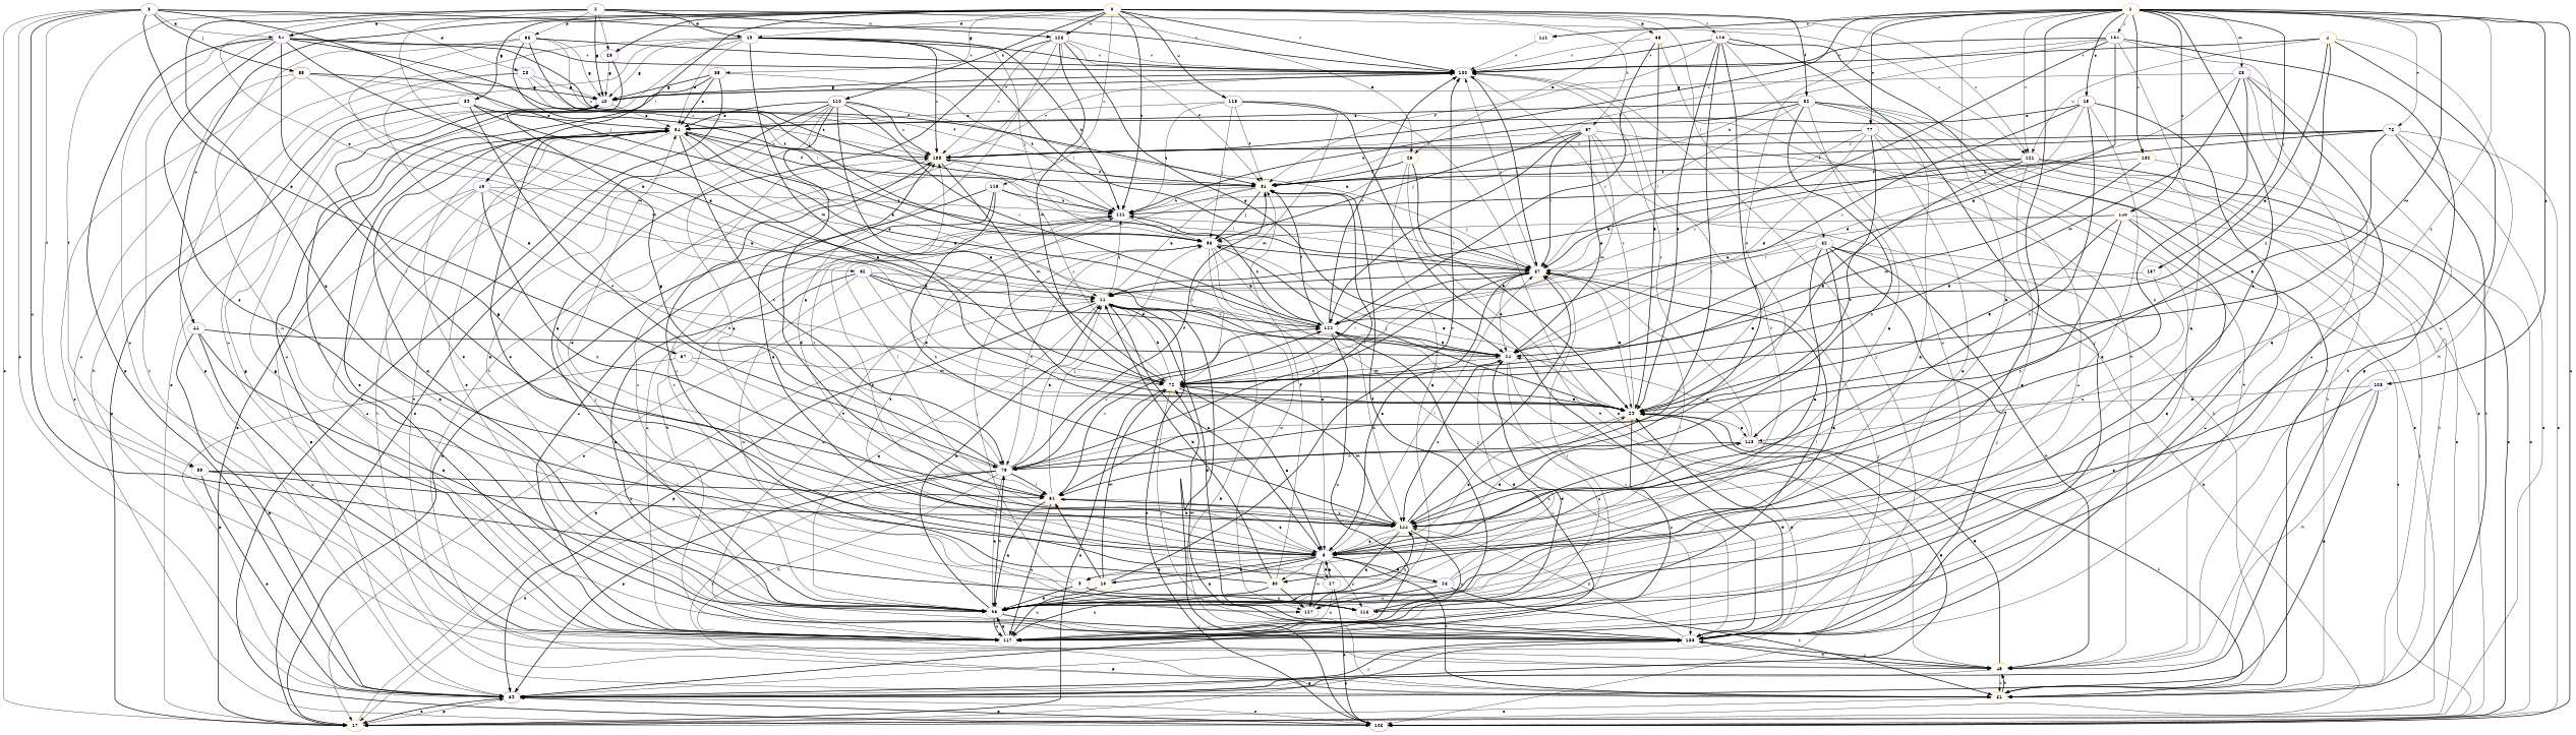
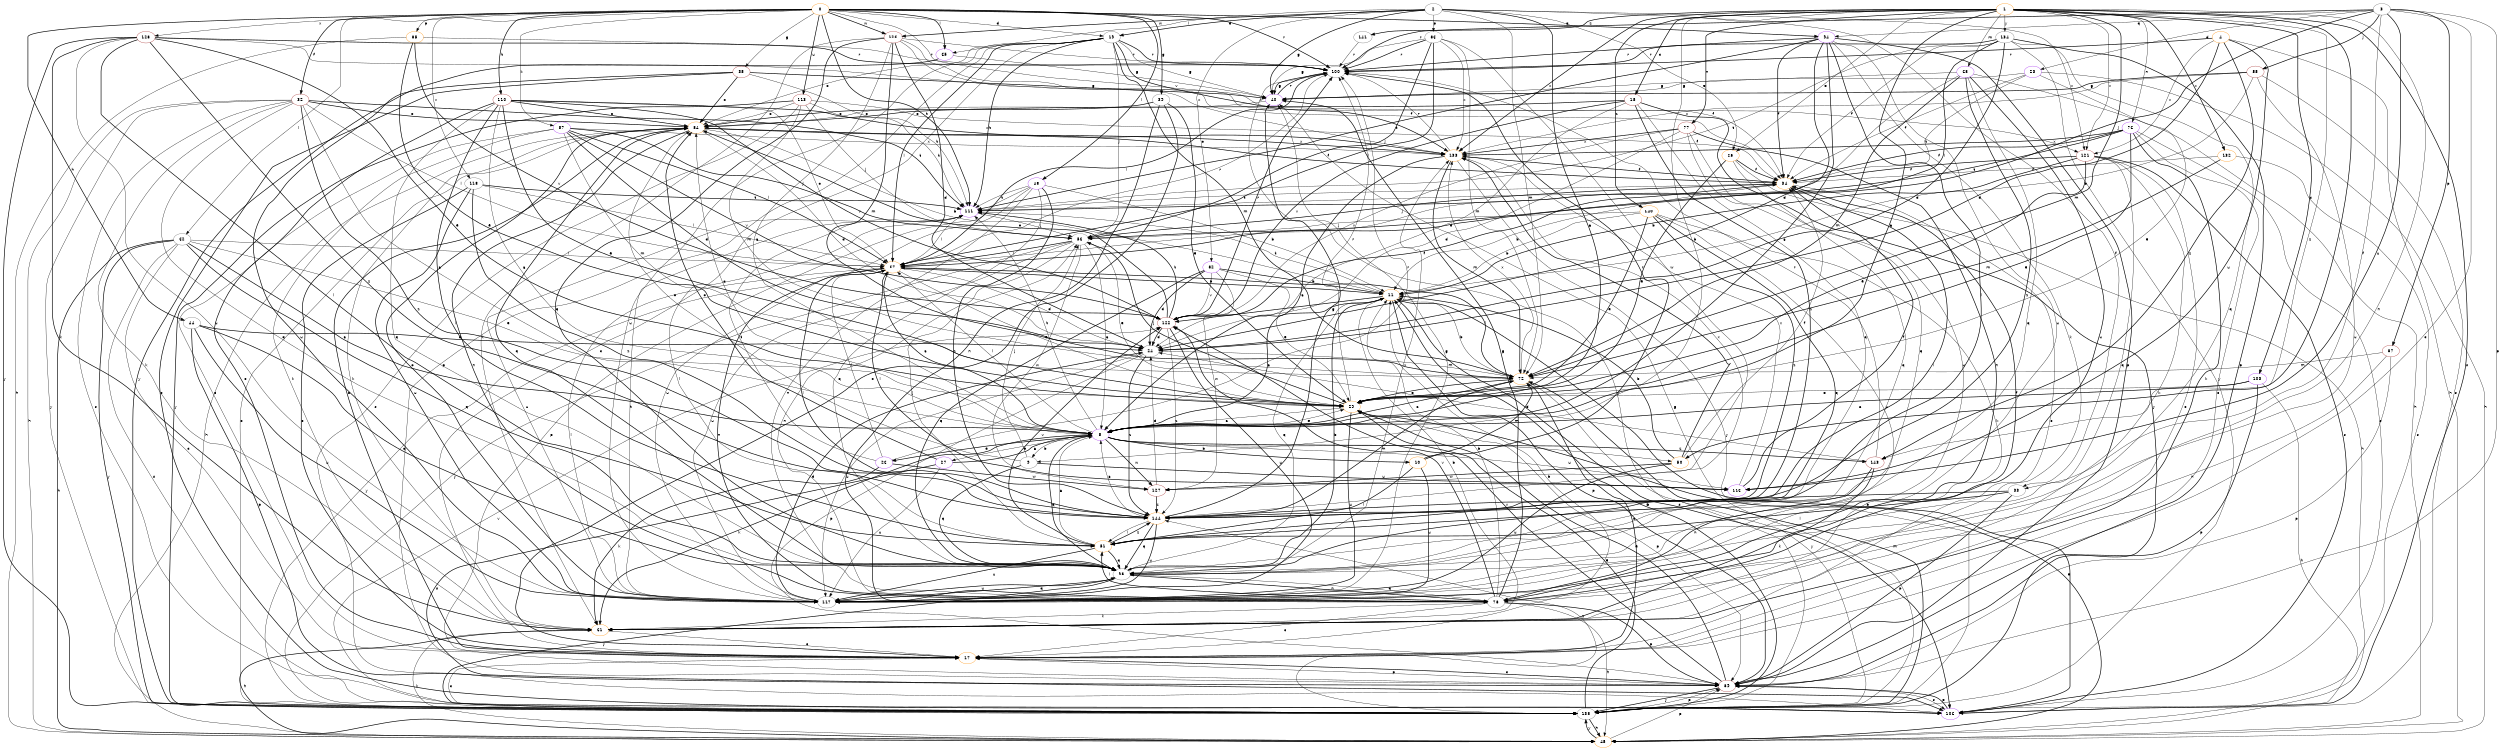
  strict digraph {
    fontname="DejaVu Sans"
    node [color=darkorange fontname="DejaVu Sans"]
    edge [fontname="DejaVu Sans" style=bold]
    19 [color=gray40]
    0
    32 [color=brown]
    35 [color=brown]
    39 [color=gray40]
    44 [color=gray40]
    48 [color=purple]
    57 [color=purple]
    62 [color=gray40]
    65 [color=purple]
    85
    94 [color=purple]
    100 [color=gray40]
    110 [color=brown]
    111 [color=purple]
    113 [color=brown]
    118 [color=gray40]
    121 [color=brown]
    126 [color=brown]
    128 [color=brown]
    72
    133
    40 [color=purple]
    17
    56 [color=gray40]
    89 [color=brown]
    67
    84
    117 [color=gray40]
    5 [color=purple]
    106 [color=purple]
    45
    61
    95 [color=gray40]
    138 [color=gray40]
    144
    78 [color=gray40]
    29
    24 [color=gray40]
    11
    122 [color=brown]
    51
    34
    1
    9 [color=gray40]
    15 [color=brown]
    25
    50
    68 [color=purple]
    76 [color=purple]
    77 [color=brown]
    103 [color=purple]
    132
    134 [color=gray40]
-   137 [color=gray40]
    140
    141 [color=gray40]
    143 [color=brown]
    116 [color=purple]
    10
    26 [color=purple]
    27 [color=purple]
    127 [color=brown]
    2 [color=gray40]
    33 [color=gray40]
    82 [color=purple]
    86 [color=gray40]
    3 [color=gray40]
    23 [color=purple]
    55 [color=brown]
    87 [color=brown]
    4
    19 -> 100 [label=r]
    19 -> 111 [label=t]
    19 -> 72 [label=m]
    19 -> 133 [label=x]
    19 -> 40 [label=g style=solid]
    19 -> 17 [label=c style=solid]
    19 -> 56 [label=j style=solid]
    19 -> 89 [label=p style=solid]
    19 -> 67 [label=l]
    19 -> 84 [label=o style=solid]
    19 -> 117 [label=u style=solid]
    0 -> 19 [label=d style=solid]
    0 -> 32 [label=f]
    0 -> 35 [label=g style=solid]
    0 -> 39 [label=g]
    0 -> 44 [label=h]
    0 -> 48 [label=i]
    0 -> 57 [label=k style=solid]
    0 -> 62 [label=l style=solid]
    0 -> 65 [label=l]
    0 -> 85 [label=p style=solid]
    0 -> 94 [label=q]
    0 -> 100 [label=r]
    0 -> 110 [label=t]
    0 -> 111 [label=t]
    0 -> 113 [label=u]
    0 -> 118 [label=v style=solid]
    0 -> 121 [label=v style=solid]
    0 -> 126 [label=w]
    0 -> 128 [label=x style=solid]
    32 -> 111 [label=t]
    32 -> 67 [label=l style=solid]
    32 -> 84 [label=o]
    32 -> 5 [label=a style=solid]
    32 -> 106 [label=s style=solid]
    32 -> 45 [label=h style=solid]
    32 -> 61 [label=k style=solid]
    32 -> 95 [label=q style=solid]
    32 -> 138 [label=y style=solid]
    32 -> 144 [label=z]
    35 -> 111 [label=t style=solid]
    35 -> 40 [label=g]
    35 -> 84 [label=o]
    35 -> 117 [label=u]
    35 -> 106 [label=s]
    39 -> 17 [label=c]
    39 -> 84 [label=o]
    39 -> 78 [label=n]
    39 -> 29 [label=e]
    44 -> 89 [label=p]
    44 -> 117 [label=u]
    44 -> 95 [label=q]
    44 -> 24 [label=d]
    48 -> 111 [label=t style=solid]
    48 -> 89 [label=p style=solid]
    48 -> 117 [label=u style=solid]
    48 -> 95 [label=q style=solid]
    48 -> 144 [label=z]
    48 -> 78 [label=n style=solid]
    48 -> 11 [label=b style=solid]
    57 -> 72 [label=m style=solid]
    57 -> 133 [label=x style=solid]
    57 -> 17 [label=c style=solid]
    57 -> 56 [label=j]
    57 -> 67 [label=l]
    57 -> 61 [label=k style=solid]
    57 -> 24 [label=d]
    57 -> 122 [label=v]
    62 -> 17 [label=c style=solid]
    62 -> 67 [label=l style=solid]
    62 -> 5 [label=a]
    62 -> 106 [label=s style=solid]
    62 -> 45 [label=h]
    62 -> 95 [label=q]
    62 -> 138 [label=y]
    62 -> 29 [label=e style=solid]
    65 -> 40 [label=g style=solid]
    65 -> 138 [label=y]
    85 -> 100 [label=r style=solid]
    85 -> 45 [label=h style=solid]
    85 -> 29 [label=e]
    85 -> 122 [label=v]
    94 -> 100 [label=r]
    94 -> 111 [label=t]
    94 -> 89 [label=p]
    94 -> 117 [label=u style=solid]
    94 -> 5 [label=a]
    94 -> 61 [label=k style=solid]
    94 -> 24 [label=d]
    94 -> 51 [label=i]
    94 -> 34 [label=f]
    100 -> 40 [label=g]
    100 -> 67 [label=l]
    100 -> 138 [label=y style=solid]
    110 -> 133 [label=x]
    110 -> 17 [label=c]
    110 -> 67 [label=o style=solid]
    110 -> 84 [label=o]
    110 -> 5 [label=a style=solid]
    110 -> 95 [label=q style=solid]
    110 -> 29 [label=e]
    110 -> 122 [label=v]
    110 -> 51 [label=i]
    111 -> 56 [label=j style=solid]
    111 -> 67 [label=l style=solid]
    111 -> 117 [label=u style=solid]
    111 -> 51 [label=i style=solid]
    113 -> 111 [label=t style=solid]
    113 -> 72 [label=m style=solid]
    113 -> 56 [label=j style=solid]
    113 -> 84 [label=o style=solid]
    113 -> 106 [label=s style=solid]
    113 -> 138 [label=y]
    113 -> 34 [label=f style=solid]
    118 -> 111 [label=t]
    118 -> 17 [label=c]
    118 -> 67 [label=l style=solid]
    118 -> 117 [label=u]
    118 -> 144 [label=z]
    121 -> 17 [label=c style=solid]
    121 -> 106 [label=s]
    121 -> 61 [label=k style=solid]
    121 -> 95 [label=q style=solid]
    121 -> 29 [label=e]
    121 -> 11 [label=b]
    121 -> 34 [label=f]
    126 -> 100 [label=r style=solid]
    126 -> 72 [label=m]
    126 -> 133 [label=x style=solid]
    126 -> 5 [label=a style=solid]
    126 -> 61 [label=k style=solid]
    126 -> 95 [label=q]
    126 -> 24 [label=d]
    126 -> 34 [label=f style=solid]
    128 -> 100 [label=r]
    128 -> 117 [label=u style=solid]
    128 -> 61 [label=k]
    128 -> 138 [label=y]
    128 -> 144 [label=z]
    128 -> 29 [label=e]
    128 -> 51 [label=i]
    128 -> 34 [label=f style=solid]
    72 -> 133 [label=x style=solid]
    72 -> 17 [label=c]
    72 -> 67 [label=l]
    72 -> 5 [label=a]
    72 -> 138 [label=y style=solid]
    72 -> 29 [label=e]
    72 -> 11 [label=b style=solid]
    133 -> 100 [label=r style=solid]
    133 -> 72 [label=m]
    133 -> 5 [label=a]
    133 -> 138 [label=y style=solid]
    133 -> 34 [label=f]
    40 -> 100 [label=r]
    40 -> 84 [label=o style=solid]
    17 -> 89 [label=p style=solid]
    17 -> 84 [label=o]
    17 -> 11 [label=b style=solid]
    56 -> 67 [label=l]
    56 -> 117 [label=u style=solid]
    56 -> 5 [label=a style=solid]
    56 -> 138 [label=y style=solid]
    56 -> 78 [label=n style=solid]
    56 -> 29 [label=e style=solid]
    56 -> 127 [label=w style=solid]
    89 -> 17 [label=c]
    89 -> 106 [label=s style=solid]
    89 -> 138 [label=y]
    89 -> 29 [label=e]
    89 -> 122 [label=v]
    67 -> 100 [label=r style=solid]
    67 -> 5 [label=a]
    67 -> 138 [label=y style=solid]
    67 -> 78 [label=n]
    67 -> 29 [label=e style=solid]
    67 -> 24 [label=d style=solid]
    67 -> 11 [label=b]
    84 -> 133 [label=x]
    84 -> 45 [label=h style=solid]
    84 -> 61 [label=k style=solid]
    84 -> 95 [label=q]
    84 -> 78 [label=n]
    84 -> 24 [label=d style=solid]
    84 -> 11 [label=b style=solid]
    84 -> 34 [label=f]
    117 -> 111 [label=t style=solid]
    117 -> 40 [label=g style=solid]
    117 -> 67 [label=l style=solid]
    117 -> 84 [label=o]
    117 -> 95 [label=q]
    117 -> 24 [label=d]
    5 -> 111 [label=t style=solid]
    5 -> 67 [label=l style=solid]
    5 -> 84 [label=o style=solid]
    5 -> 61 [label=k]
    5 -> 95 [label=q]
    5 -> 29 [label=e style=solid]
    5 -> 9 [label=b style=solid]
    5 -> 50 [label=i style=solid]
    5 -> 143 [label=z]
    5 -> 116 [label=u style=solid]
    5 -> 10 [label=b]
    5 -> 26 [label=e]
    5 -> 27 [label=e style=solid]
    5 -> 127 [label=w]
    106 -> 89 [label=p]
    106 -> 11 [label=b]
    45 -> 89 [label=p style=solid]
    45 -> 61 [label=k style=solid]
    45 -> 138 [label=y]
    45 -> 29 [label=e]
    61 -> 17 [label=c style=solid]
    61 -> 45 [label=h]
    61 -> 11 [label=b style=solid]
    95 -> 133 [label=x style=solid]
    95 -> 117 [label=u]
    95 -> 138 [label=y]
    95 -> 78 [label=n]
    95 -> 11 [label=b]
    138 -> 72 [label=m]
    138 -> 40 [label=g style=solid]
    138 -> 17 [label=c style=solid]
    138 -> 89 [label=p style=solid]
    138 -> 84 [label=o style=solid]
    138 -> 45 [label=h]
    138 -> 144 [label=z style=solid]
    138 -> 29 [label=e]
    138 -> 11 [label=b]
    138 -> 122 [label=v style=solid]
    144 -> 72 [label=m]
    144 -> 133 [label=x style=solid]
    144 -> 40 [label=g]
    144 -> 67 [label=l]
    144 -> 117 [label=u]
    144 -> 5 [label=a style=solid]
    144 -> 95 [label=q]
    144 -> 51 [label=i style=solid]
    78 -> 40 [label=g]
    78 -> 17 [label=c style=solid]
    78 -> 89 [label=p]
    78 -> 45 [label=h style=solid]
    78 -> 61 [label=k style=solid]
    78 -> 95 [label=q style=solid]
    78 -> 11 [label=b style=solid]
    78 -> 122 [label=v]
    78 -> 51 [label=i]
    78 -> 34 [label=f]
    29 -> 100 [label=r style=solid]
    29 -> 56 [label=j]
-   29 -> 143 [label=p style=solid]
+   29 -> 89 [label=p style=solid]
    29 -> 117 [label=u]
    29 -> 5 [label=a style=solid]
    24 -> 72 [label=m style=solid]
    24 -> 89 [label=p style=solid]
    24 -> 117 [label=u style=solid]
    24 -> 144 [label=z]
    11 -> 111 [label=t style=solid]
    11 -> 89 [label=p]
    11 -> 5 [label=a]
    11 -> 106 [label=s]
    11 -> 95 [label=q style=solid]
    11 -> 122 [label=v]
    122 -> 100 [label=r]
    122 -> 111 [label=t]
    122 -> 84 [label=o]
    122 -> 117 [label=u]
    122 -> 144 [label=z style=solid]
    122 -> 24 [label=d]
    122 -> 34 [label=f]
    51 -> 56 [label=j style=solid]
    51 -> 117 [label=u]
    51 -> 5 [label=a style=solid]
    51 -> 95 [label=q]
    51 -> 144 [label=z]
    51 -> 122 [label=v]
    34 -> 111 [label=t style=solid]
    34 -> 17 [label=c style=solid]
    34 -> 56 [label=j]
    34 -> 11 [label=b style=solid]
    34 -> 51 [label=i]
    1 -> 121 [label=v style=solid]
    1 -> 72 [label=m]
    1 -> 133 [label=x]
    1 -> 5 [label=a]
    1 -> 106 [label=s]
    1 -> 78 [label=n style=solid]
    1 -> 9 [label=b style=solid]
    1 -> 15 [label=c]
    1 -> 25 [label=e style=solid]
    1 -> 50 [label=i]
    1 -> 68 [label=m style=solid]
    1 -> 76 [label=n style=solid]
    1 -> 77 [label=n]
    1 -> 103 [label=s]
    1 -> 132 [label=x]
    1 -> 134 [label=y style=solid]
-   1 -> 137 [label=y]
    1 -> 140 [label=z]
    1 -> 141 [label=z]
    1 -> 143 [label=z style=solid]
    9 -> 56 [label=j style=solid]
    9 -> 84 [label=o style=solid]
    9 -> 95 [label=q]
    9 -> 116 [label=u]
    15 -> 84 [label=o]
    15 -> 95 [label=q style=solid]
    15 -> 138 [label=y]
    15 -> 144 [label=z]
    15 -> 24 [label=d style=solid]
    15 -> 122 [label=v]
    25 -> 45 [label=h style=solid]
    25 -> 95 [label=q style=solid]
    25 -> 29 [label=e]
    25 -> 34 [label=f]
    50 -> 133 [label=x]
    50 -> 117 [label=u]
    50 -> 11 [label=b]
    50 -> 34 [label=f style=solid]
    50 -> 127 [label=w]
    68 -> 72 [label=m]
    68 -> 40 [label=g style=solid]
    68 -> 67 [label=l style=solid]
    68 -> 117 [label=u]
    68 -> 45 [label=h style=solid]
    68 -> 95 [label=q style=solid]
    68 -> 144 [label=z]
    76 -> 111 [label=t]
    76 -> 133 [label=x]
    76 -> 17 [label=c style=solid]
    76 -> 106 [label=s style=solid]
    76 -> 61 [label=k]
    76 -> 29 [label=e]
    76 -> 34 [label=f]
    77 -> 133 [label=x]
    77 -> 117 [label=u style=solid]
    77 -> 95 [label=q style=solid]
    77 -> 78 [label=n]
    77 -> 24 [label=d style=solid]
    77 -> 122 [label=v style=solid]
    103 -> 89 [label=p]
    103 -> 5 [label=a]
    103 -> 45 [label=h style=solid]
    103 -> 29 [label=e style=solid]
    132 -> 72 [label=m]
    132 -> 106 [label=s style=solid]
    132 -> 34 [label=f style=solid]
    134 -> 100 [label=r]
    134 -> 111 [label=t style=solid]
    134 -> 89 [label=p]
    134 -> 67 [label=l]
    134 -> 95 [label=q style=solid]
    134 -> 138 [label=y style=solid]
    134 -> 24 [label=d]
    134 -> 34 [label=f style=solid]
-   137 -> 144 [label=z style=solid]
-   137 -> 11 [label=b style=solid]
    140 -> 56 [label=j style=solid]
    140 -> 117 [label=u style=solid]
    140 -> 61 [label=k style=solid]
    140 -> 95 [label=q]
    140 -> 144 [label=z]
    140 -> 29 [label=e]
    140 -> 11 [label=b style=solid]
    141 -> 100 [label=r style=solid]
    143 -> 100 [label=r style=solid]
    143 -> 61 [label=k]
    143 -> 78 [label=n]
    143 -> 24 [label=d style=solid]
    116 -> 133 [label=x style=solid]
    116 -> 67 [label=l]
    116 -> 34 [label=f]
    10 -> 100 [label=r]
    10 -> 72 [label=m]
    10 -> 117 [label=u]
    10 -> 51 [label=i]
    26 -> 100 [label=r style=solid]
    26 -> 111 [label=t style=solid]
    26 -> 67 [label=l style=solid]
    26 -> 61 [label=k]
    26 -> 127 [label=w]
    27 -> 84 [label=o]
    27 -> 117 [label=u style=solid]
    27 -> 5 [label=a]
    27 -> 106 [label=s]
    127 -> 144 [label=z]
    127 -> 24 [label=d style=solid]
    2 -> 19 [label=d]
    2 -> 65 [label=l style=solid]
    2 -> 121 [label=v style=solid]
    2 -> 126 [label=w]
    2 -> 72 [label=m style=solid]
    2 -> 40 [label=g]
    2 -> 5 [label=a]
    2 -> 25 [label=e style=solid]
    2 -> 33 [label=f style=solid]
    2 -> 82 [label=o style=solid]
    2 -> 86 [label=p style=solid]
    33 -> 89 [label=p]
    33 -> 144 [label=z]
    33 -> 51 [label=i]
    82 -> 95 [label=q]
    82 -> 29 [label=e style=solid]
    82 -> 24 [label=d]
    82 -> 11 [label=b]
    82 -> 122 [label=v style=solid]
    82 -> 127 [label=w style=solid]
    86 -> 100 [label=r]
    86 -> 72 [label=m style=solid]
    86 -> 133 [label=x style=solid]
    86 -> 40 [label=g style=solid]
    86 -> 56 [label=j]
    86 -> 67 [label=l]
    86 -> 127 [label=w style=solid]
    3 -> 94 [label=q style=solid]
    3 -> 100 [label=r]
    3 -> 17 [label=c style=solid]
    3 -> 56 [label=j]
    3 -> 89 [label=p style=solid]
    3 -> 116 [label=u]
    3 -> 33 [label=f style=solid]
    3 -> 23 [label=d style=solid]
    3 -> 55 [label=j]
    3 -> 87 [label=p]
    23 -> 111 [label=t style=solid]
    23 -> 40 [label=g style=solid]
    23 -> 45 [label=h style=solid]
    23 -> 29 [label=e style=solid]
    23 -> 34 [label=f style=solid]
    55 -> 133 [label=x style=solid]
    55 -> 40 [label=g]
    55 -> 117 [label=u style=solid]
    55 -> 106 [label=s style=solid]
    55 -> 11 [label=b style=solid]
    87 -> 72 [label=m style=solid]
    87 -> 89 [label=p style=solid]
    87 -> 78 [label=n style=solid]
    4 -> 100 [label=r]
    4 -> 121 [label=v style=solid]
    4 -> 45 [label=h style=solid]
    4 -> 24 [label=d]
    4 -> 143 [label=z]
    4 -> 116 [label=u]
  }
